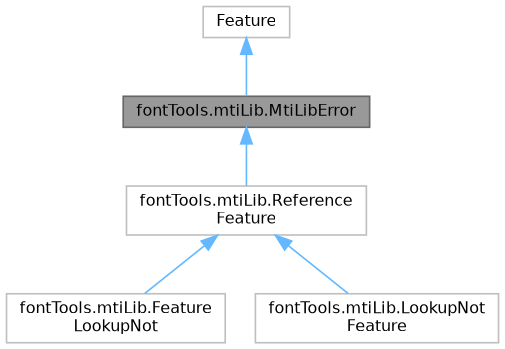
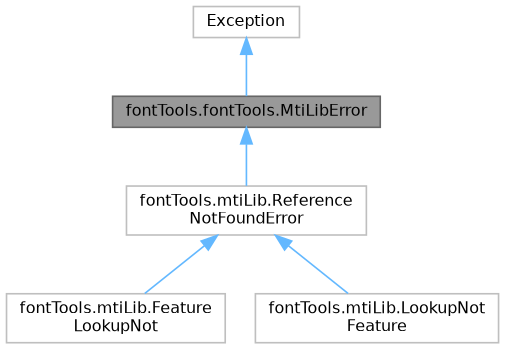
  digraph {
    node [color=grey75 fillcolor=white fontname=Helvetica fontsize=10 shape=box style=filled]
    edge [color=steelblue1 dir=back fontname=Helvetica fontsize=10 labelfontname=Helvetica labelfontsize=10 style=solid]
-   n1 [color=gray40 fillcolor=grey60 fontcolor=black height=0.2 label="fontTools.mtiLib.MtiLibError" width=0.4]
-   n2 [height=0.2 label="fontTools.mtiLib.Reference\lFeature" width=0.4]
+   n1 [color=gray40 fillcolor=grey60 fontcolor=black height=0.2 label="fontTools.fontTools.MtiLibError" width=0.4]
+   n2 [height=0.2 label="fontTools.mtiLib.Reference\lNotFoundError" width=0.4]
    n3 [height=0.2 label="fontTools.mtiLib.Feature\lLookupNot" width=0.4]
    n4 [height=0.2 label="fontTools.mtiLib.LookupNot\lFeature" width=0.4]
-   n5 [height=0.2 label=Feature width=0.4]
+   n5 [height=0.2 label=Exception width=0.4]
    n1 -> n2
    n2 -> n3
    n2 -> n4
    n5 -> n1
  }
